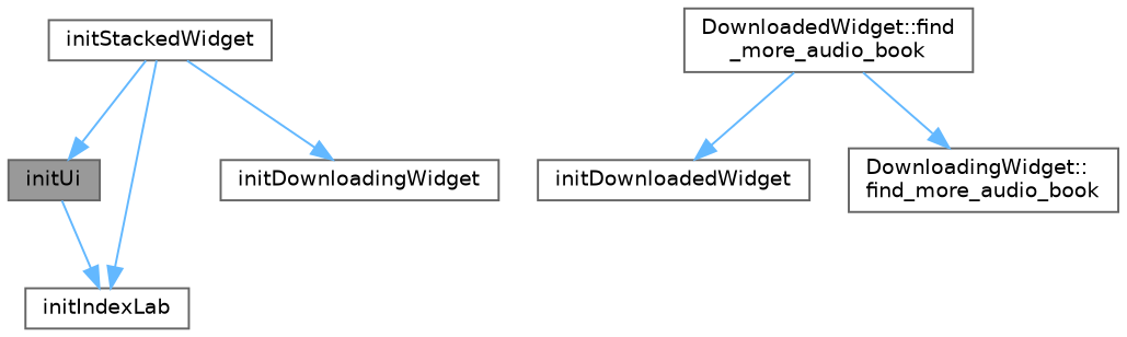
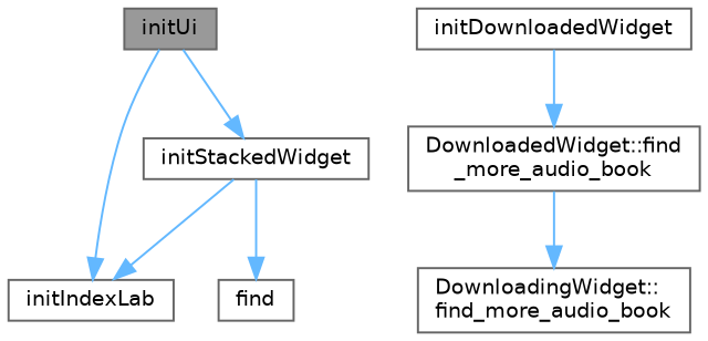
  digraph {
    rankdir=TB
    node [color=grey40 fillcolor=white fontname=Helvetica fontsize=10 shape=box style=filled]
    edge [color=steelblue1 fontname=Helvetica fontsize=10 labelfontname=Helvetica labelfontsize=10 style=solid]
    n1 [color=gray40 fillcolor=grey60 fontcolor=black height=0.2 label=initUi width=0.4]
    n2 [height=0.2 label=initIndexLab width=0.4]
    n3 [height=0.2 label=initStackedWidget width=0.4]
-   n4 [height=0.2 label=initDownloadingWidget width=0.4]
+   n4 [height=0.2 label=find width=0.4]
    n5 [height=0.2 label=initDownloadedWidget width=0.4]
    n6 [height=0.2 label="DownloadedWidget::find\l_more_audio_book" width=0.4]
    n7 [height=0.2 label="DownloadingWidget::\lfind_more_audio_book" width=0.4]
    n1 -> n2
-   n3 -> n1
+   n1 -> n3
    n3 -> n2
    n3 -> n4
-   n6 -> n5
+   n5 -> n6
    n6 -> n7
  }
